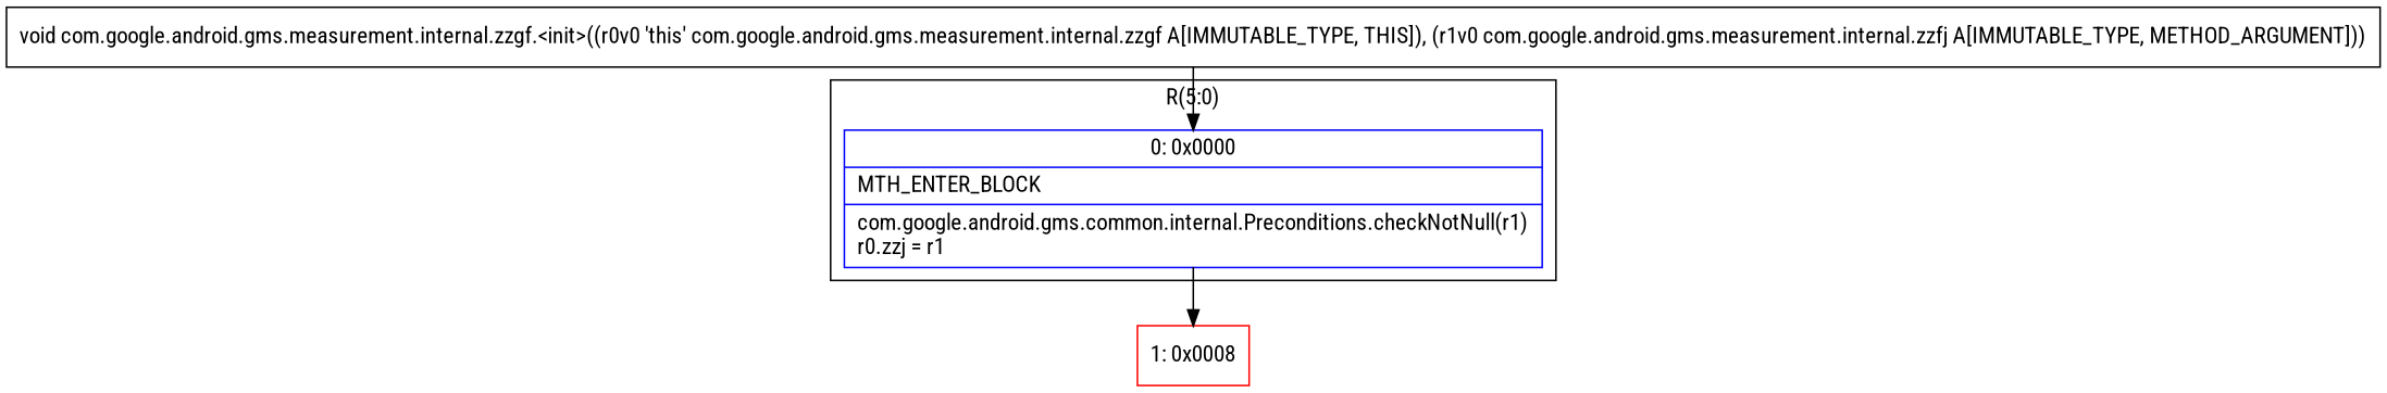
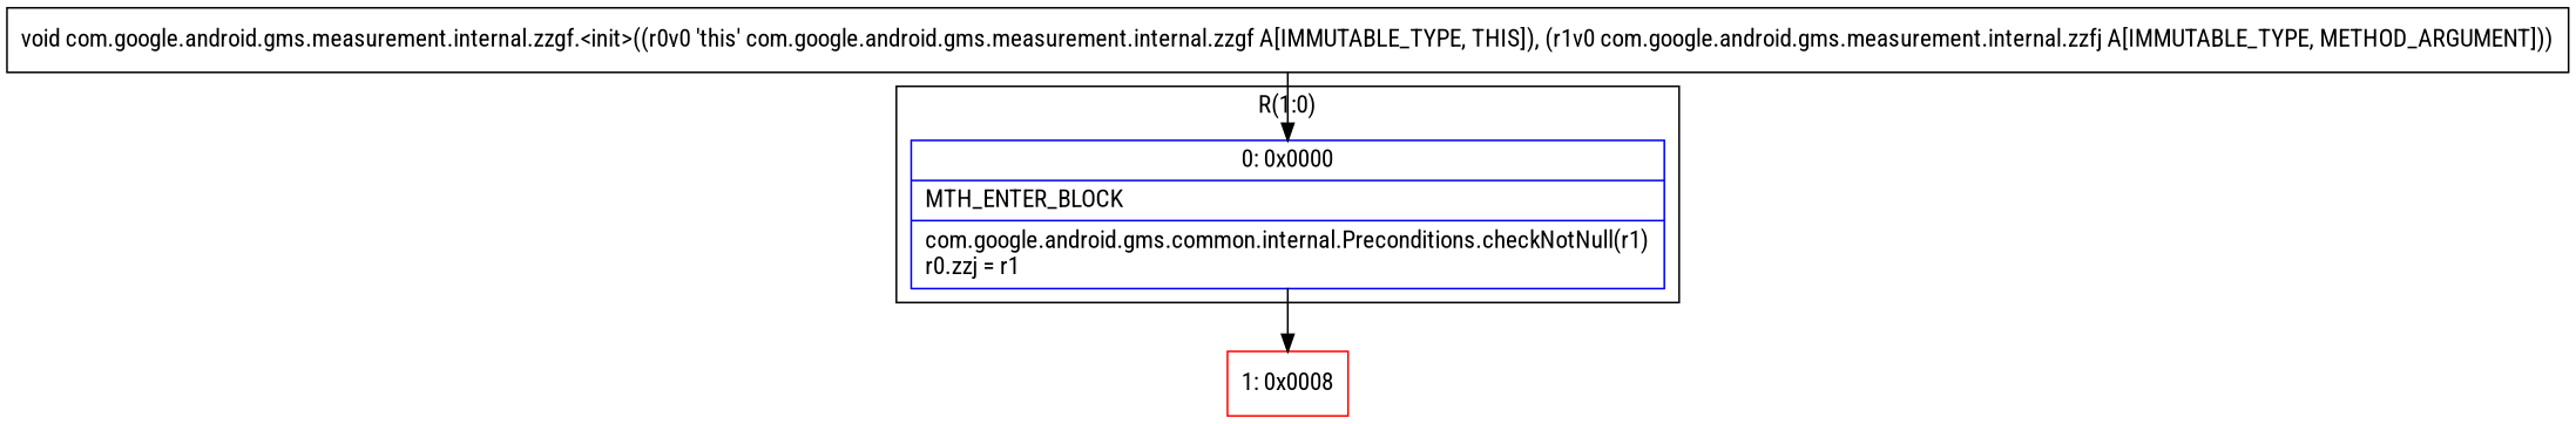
  digraph {
    fontname="Roboto Condensed"
    node [shape=record fontname="Roboto Condensed"]
    edge [fontname="Roboto Condensed"]
    n1 [color=blue label="{0\:\ 0x0000|MTH_ENTER_BLOCK\l|com.google.android.gms.common.internal.Preconditions.checkNotNull(r1)\lr0.zzj = r1\l}"]
    n2 [color=red label="{1\:\ 0x0008}"]
    n3 [label="{void com.google.android.gms.measurement.internal.zzgf.\<init\>((r0v0 'this' com.google.android.gms.measurement.internal.zzgf A[IMMUTABLE_TYPE, THIS]), (r1v0 com.google.android.gms.measurement.internal.zzfj A[IMMUTABLE_TYPE, METHOD_ARGUMENT])) }"]
    subgraph cluster_1 {
-     label="R(5:0)"
+     label="R(1:0)"
      n1
    }
    n1 -> n2
    n3 -> n1
  }
